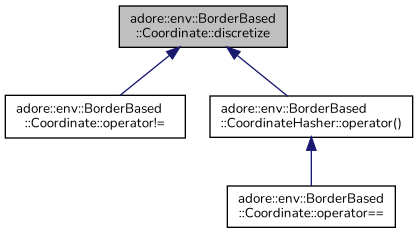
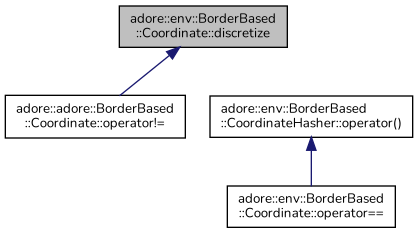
  digraph {
    fontname=Nunito
    rankdir=TB
    node [color=black fillcolor=white fontname=Nunito fontsize=10 shape=record style=filled]
    edge [color=midnightblue dir=back fontname=Nunito fontsize=10 labelfontname=Helvetica labelfontsize=10 style=solid]
    n1 [fillcolor=grey75 fontcolor=black height=0.2 label="adore::env::BorderBased\l::Coordinate::discretize" width=0.4]
-   n2 [height=0.2 label="adore::env::BorderBased\l::Coordinate::operator!=" width=0.4]
+   n2 [height=0.2 label="adore::adore::BorderBased\l::Coordinate::operator!=" width=0.4]
    n3 [height=0.2 label="adore::env::BorderBased\l::CoordinateHasher::operator()" width=0.4]
    n4 [height=0.2 label="adore::env::BorderBased\l::Coordinate::operator==" width=0.4]
    n1 -> n2
-   n1 -> n3
    n3 -> n4
  }
